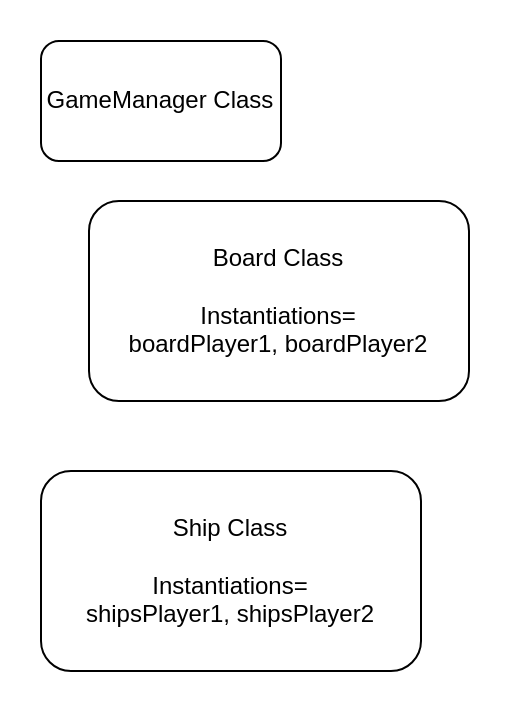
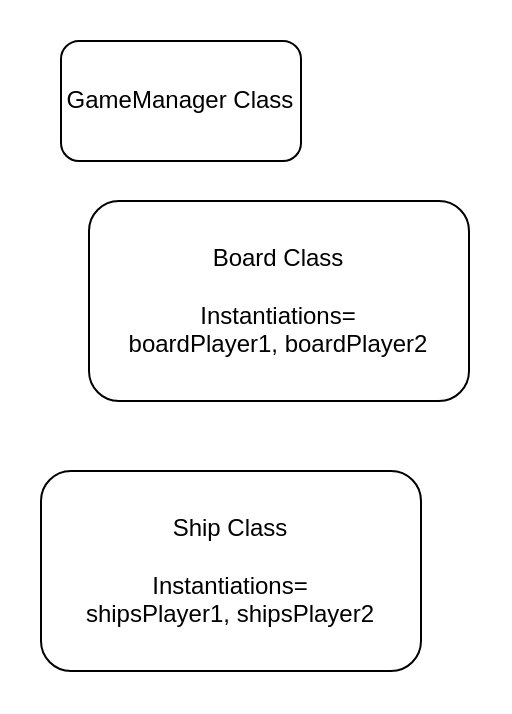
  <mxCell id="0" />
  <mxCell id="1" parent="0" />
- <mxCell id="2" value="GameManager Class" style="rounded=1;whiteSpace=wrap;html=1;" vertex="1" parent="1"><mxGeometry x="20" y="20" width="120" height="60" as="geometry" /></mxCell>
+ <mxCell id="2" value="GameManager Class" style="rounded=1;whiteSpace=wrap;html=1;" vertex="1" parent="1"><mxGeometry x="30" y="20" width="120" height="60" as="geometry" /></mxCell>
  <mxCell id="3" value="Board Class&lt;br&gt;&lt;br&gt;Instantiations=&lt;br&gt;boardPlayer1, boardPlayer2" style="rounded=1;whiteSpace=wrap;html=1;" vertex="1" parent="1"><mxGeometry x="44" y="100" width="190" height="100" as="geometry" /></mxCell>
  <mxCell id="4" value="Ship Class&lt;br&gt;&lt;br&gt;Instantiations=&lt;br&gt;shipsPlayer1, shipsPlayer2" style="rounded=1;whiteSpace=wrap;html=1;" vertex="1" parent="1"><mxGeometry x="20" y="235" width="190" height="100" as="geometry" /></mxCell>
